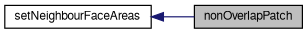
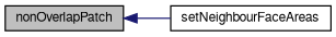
  digraph {
    rankdir=LR
    node [color=black fontname=FreeSans fontsize=10 shape=record]
    n1 [fillcolor=grey75 fontcolor=black height=0.2 label=nonOverlapPatch style=filled width=0.4]
    n2 [height=0.2 label=setNeighbourFaceAreas width=0.4]
-   n2 -> n1 [color=midnightblue dir=back fontname=FreeSans fontsize=10 labelfontname=FreeSans labelfontsize=10 style=solid]
+   n1 -> n2 [color=midnightblue dir=back fontname=FreeSans fontsize=10 labelfontname=FreeSans labelfontsize=10 style=solid]
  }
